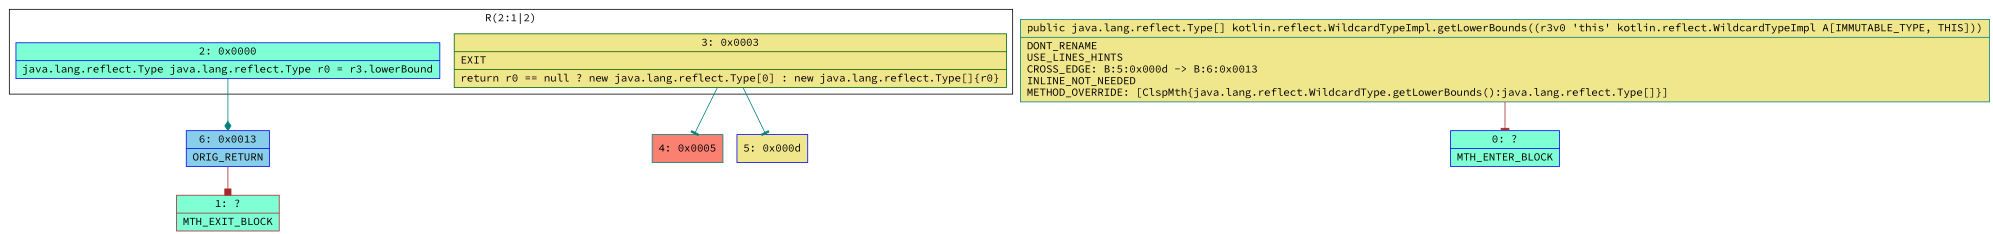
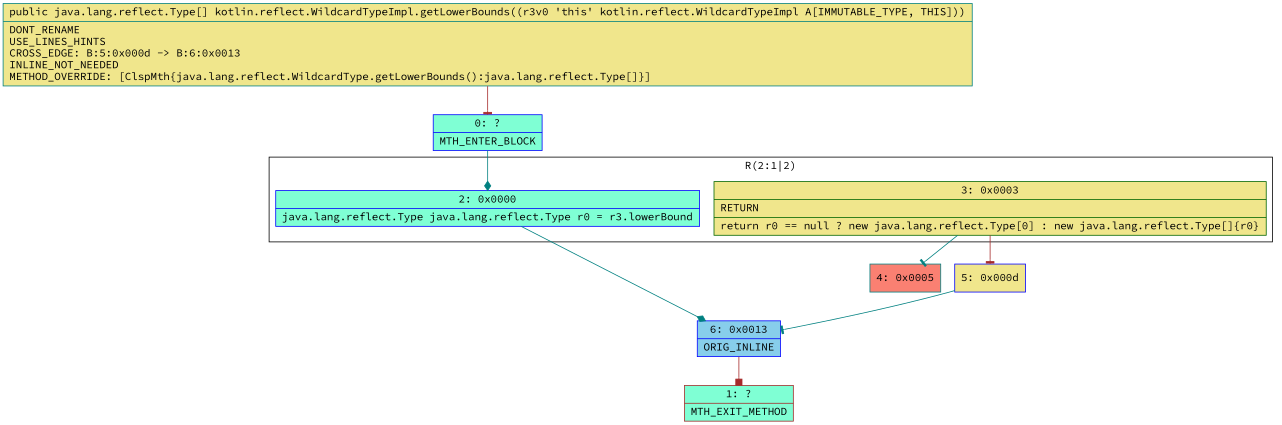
  digraph {
    fontname="Source Code Pro"
    node [color=blue fillcolor=aquamarine fontname="Source Code Pro" shape=record style=filled]
    edge [arrowhead=tee color=teal fontname="Source Code Pro"]
    n1 [label="{2\:\ 0x0000|java.lang.reflect.Type java.lang.reflect.Type r0 = r3.lowerBound\l}"]
-   n2 [color=darkgreen fillcolor=khaki label="{3\:\ 0x0003|EXIT\l|return r0 == null ? new java.lang.reflect.Type[0] : new java.lang.reflect.Type[]\{r0\}\l}"]
-   n3 [fillcolor=skyblue label="{6\:\ 0x0013|ORIG_RETURN\l}"]
+   n2 [color=darkgreen fillcolor=khaki label="{3\:\ 0x0003|RETURN\l|return r0 == null ? new java.lang.reflect.Type[0] : new java.lang.reflect.Type[]\{r0\}\l}"]
+   n3 [fillcolor=skyblue label="{6\:\ 0x0013|ORIG_INLINE\l}"]
    n4 [color=teal fillcolor=salmon label="{4\:\ 0x0005}"]
    n5 [fillcolor=khaki label="{5\:\ 0x000d}"]
    n6 [label="{0\:\ ?|MTH_ENTER_BLOCK\l}"]
-   n7 [color=brown label="{1\:\ ?|MTH_EXIT_BLOCK\l}"]
+   n7 [color=brown label="{1\:\ ?|MTH_EXIT_METHOD\l}"]
    n8 [color=teal fillcolor=khaki label="{public java.lang.reflect.Type[] kotlin.reflect.WildcardTypeImpl.getLowerBounds((r3v0 'this' kotlin.reflect.WildcardTypeImpl A[IMMUTABLE_TYPE, THIS]))  | DONT_RENAME\lUSE_LINES_HINTS\lCROSS_EDGE: B:5:0x000d \-\> B:6:0x0013\lINLINE_NOT_NEEDED\lMETHOD_OVERRIDE: [ClspMth\{java.lang.reflect.WildcardType.getLowerBounds():java.lang.reflect.Type[]\}]\l}"]
    subgraph cluster_1 {
      label="R(2:1|2)"
      n1
      n2
    }
    n1 -> n3 [arrowhead=diamond]
    n2 -> n4
-   n2 -> n5
+   n2 -> n5 [color=brown]
    n3 -> n7 [arrowhead=box color=brown]
+   n5 -> n3
+   n6 -> n1 [arrowhead=diamond]
    n8 -> n6 [color=brown]
  }
